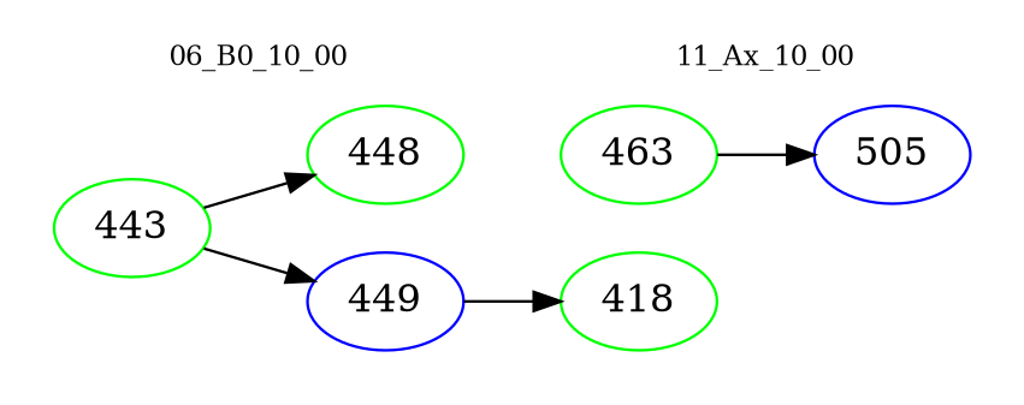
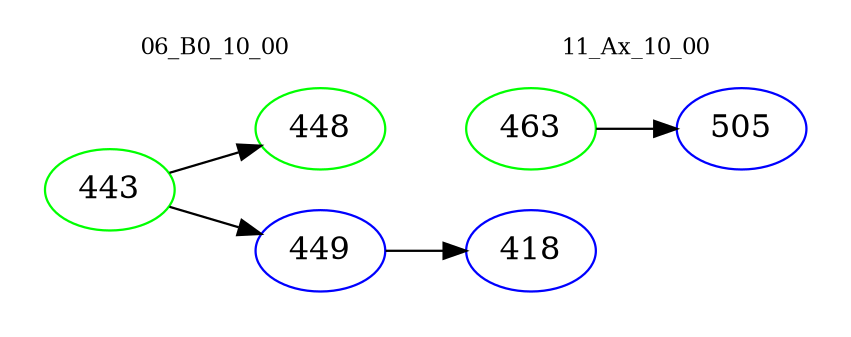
  digraph {
    rankdir=LR
    node [color=green]
    edge [color=black]
    n1 [label=463]
-   n2 [label=418]
+   n2 [color=blue label=418]
    n3 [color=blue label=505]
    n4 [label=443]
    n5 [color=blue label=449]
    n6 [label=448]
    subgraph cluster_1 {
      color=white
      fontsize=10
      label="11_Ax_10_00"
      n1
      n2
      n3
    }
    subgraph cluster_2 {
      color=white
      fontsize=10
      label="06_B0_10_00"
      n4
      n5
      n6
    }
    n1 -> n3
    n4 -> n5
    n4 -> n6
    n5 -> n2
  }
